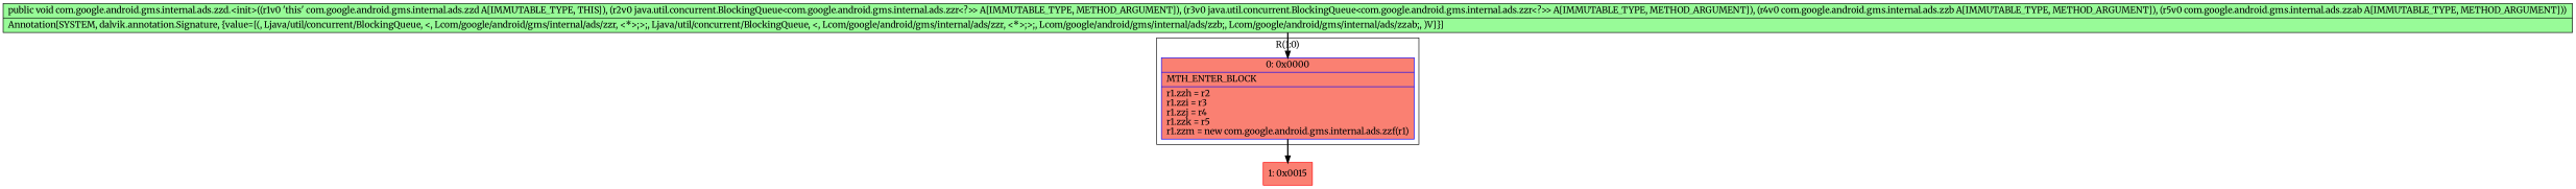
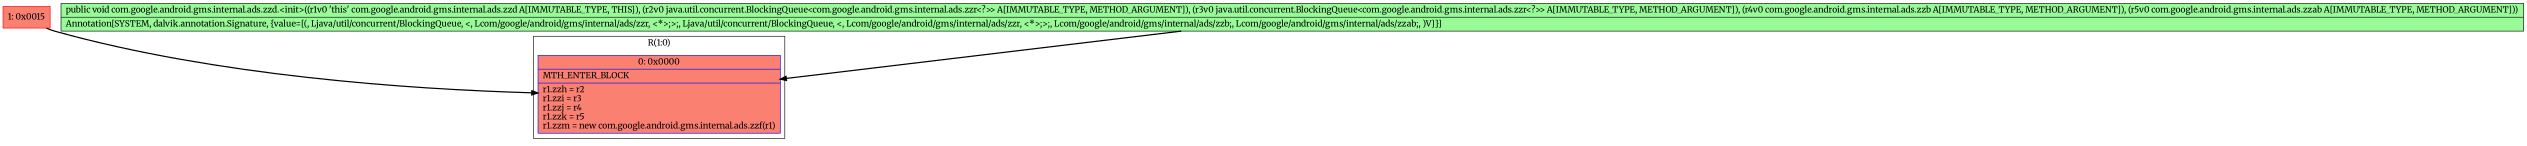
  digraph {
    fontname=Merriweather
    node [shape=record style=filled fillcolor=salmon fontname=Merriweather]
    edge [style=bold fontname=Merriweather]
    n1 [color=blue label="{0\:\ 0x0000|MTH_ENTER_BLOCK\l|r1.zzh = r2\lr1.zzi = r3\lr1.zzj = r4\lr1.zzk = r5\lr1.zzm = new com.google.android.gms.internal.ads.zzf(r1)\l}"]
    n2 [color=red label="{1\:\ 0x0015}"]
    n3 [label="{public void com.google.android.gms.internal.ads.zzd.\<init\>((r1v0 'this' com.google.android.gms.internal.ads.zzd A[IMMUTABLE_TYPE, THIS]), (r2v0 java.util.concurrent.BlockingQueue\<com.google.android.gms.internal.ads.zzr\<?\>\> A[IMMUTABLE_TYPE, METHOD_ARGUMENT]), (r3v0 java.util.concurrent.BlockingQueue\<com.google.android.gms.internal.ads.zzr\<?\>\> A[IMMUTABLE_TYPE, METHOD_ARGUMENT]), (r4v0 com.google.android.gms.internal.ads.zzb A[IMMUTABLE_TYPE, METHOD_ARGUMENT]), (r5v0 com.google.android.gms.internal.ads.zzab A[IMMUTABLE_TYPE, METHOD_ARGUMENT]))  | Annotation[SYSTEM, dalvik.annotation.Signature, \{value=[(, Ljava\/util\/concurrent\/BlockingQueue, \<, Lcom\/google\/android\/gms\/internal\/ads\/zzr, \<*\>;\>;, Ljava\/util\/concurrent\/BlockingQueue, \<, Lcom\/google\/android\/gms\/internal\/ads\/zzr, \<*\>;\>;, Lcom\/google\/android\/gms\/internal\/ads\/zzb;, Lcom\/google\/android\/gms\/internal\/ads\/zzab;, )V]\}]\l}" fillcolor=palegreen]
    subgraph cluster_1 {
      label="R(1:0)"
      n1
    }
-   n1 -> n2
+   n2 -> n1
    n3 -> n1
  }
